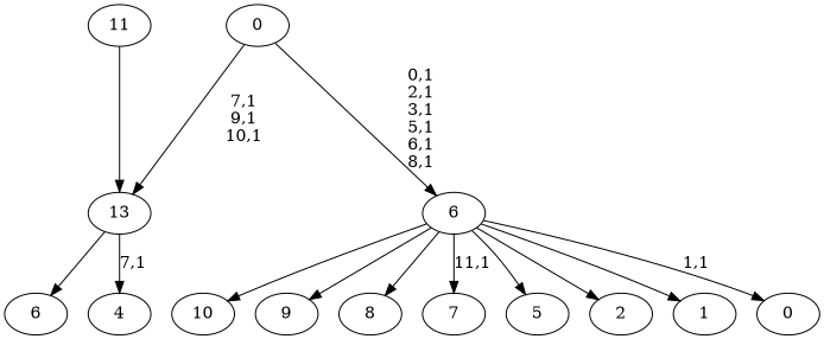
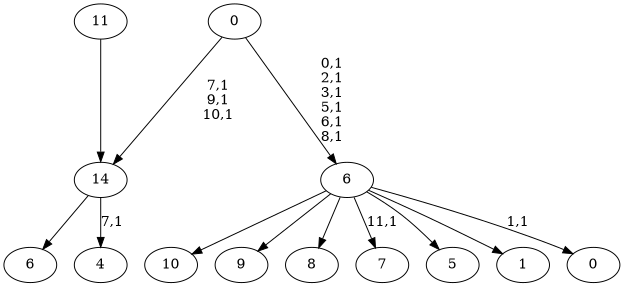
  digraph {
    n1 [label=11]
-   14 [label=13]
+   14
    n3 [label=10]
    n4 [label=9]
    n5 [label=8]
    n6 [label=7]
    n7 [label=6]
    n8 [label=5]
    n9 [label=4]
-   n10 [label=2]
    n11 [label=1]
    n12 [label=0]
    6
    0
    n1 -> 14
    14 -> n7
    14 -> n9 [label="7,1"]
    6 -> n3
    6 -> n4
    6 -> n5
    6 -> n6 [label="11,1"]
    6 -> n8
-   6 -> n10
    6 -> n11
    6 -> n12 [label="1,1"]
    0 -> 14 [label="7,1\n9,1\n10,1"]
    0 -> 6 [label="0,1\n2,1\n3,1\n5,1\n6,1\n8,1"]
  }
